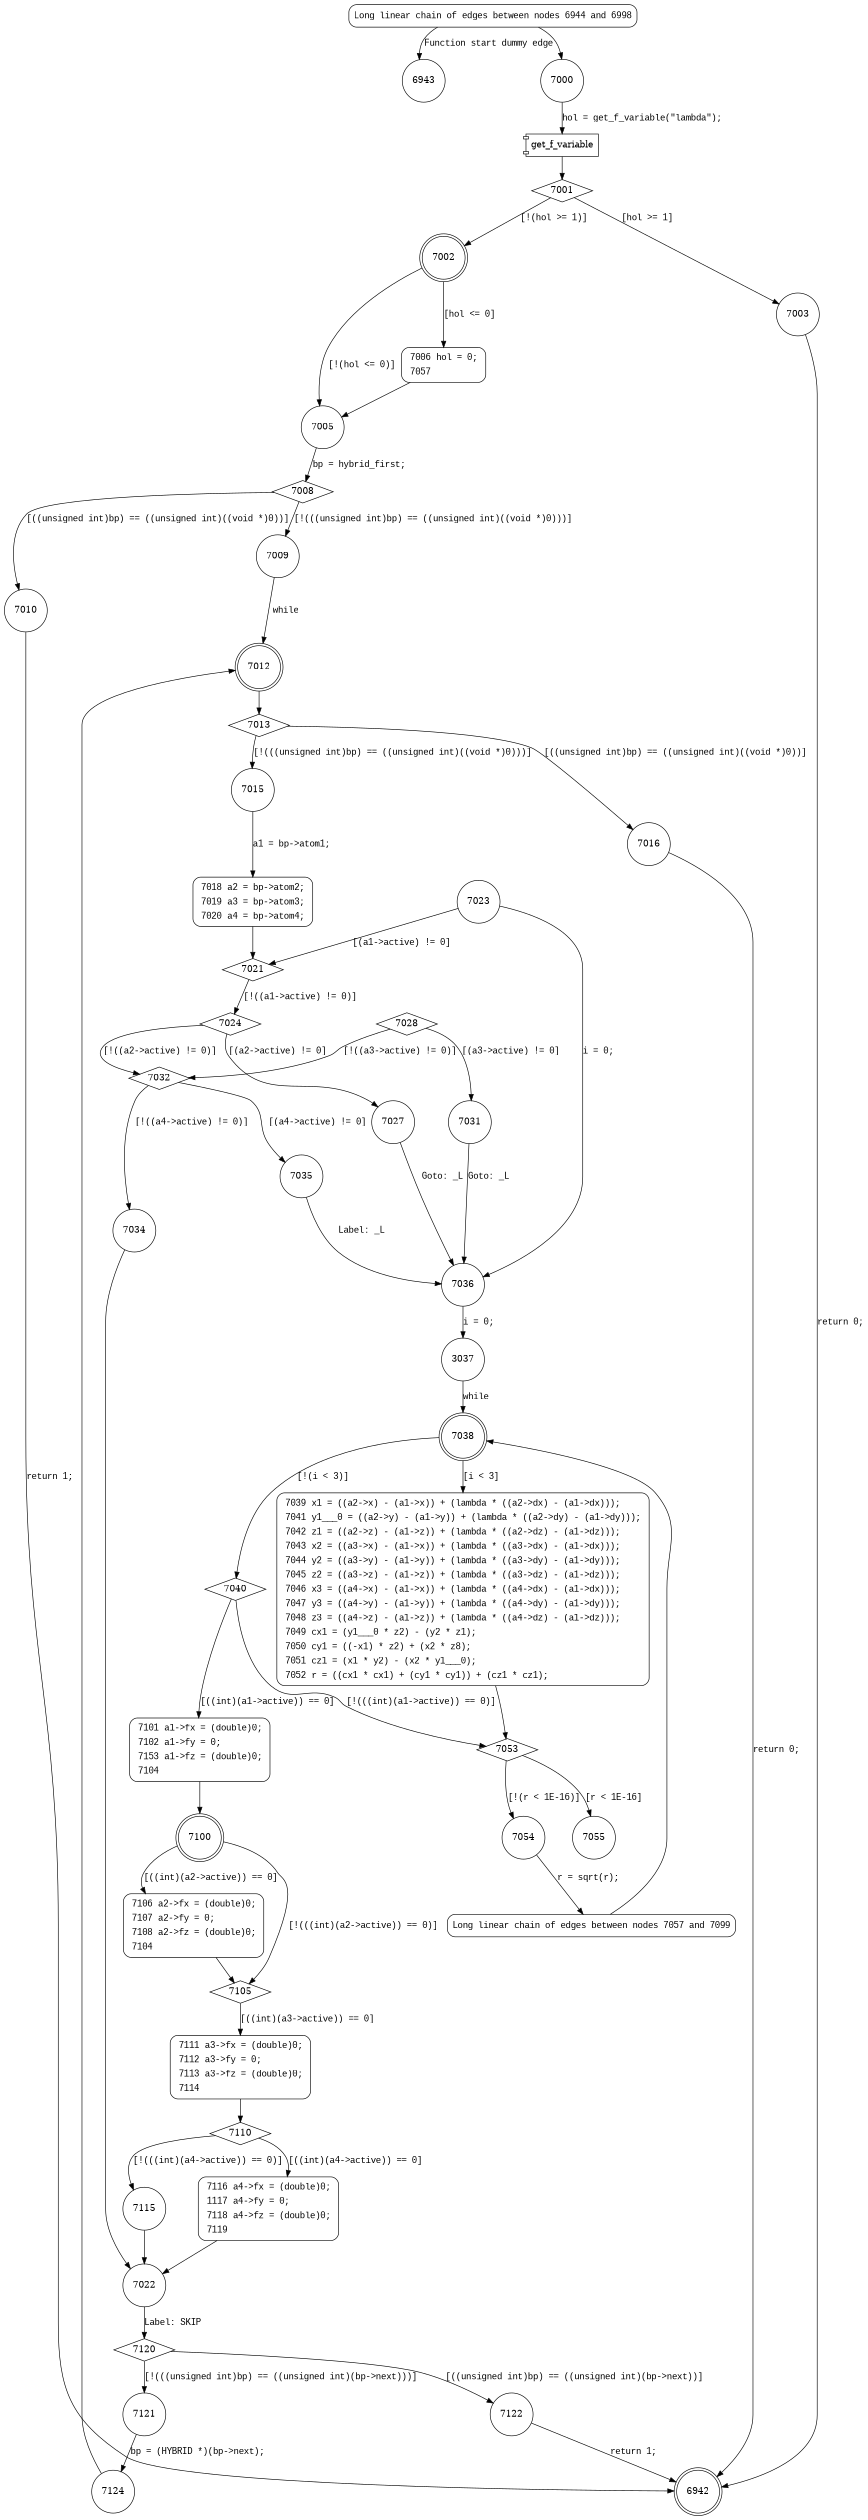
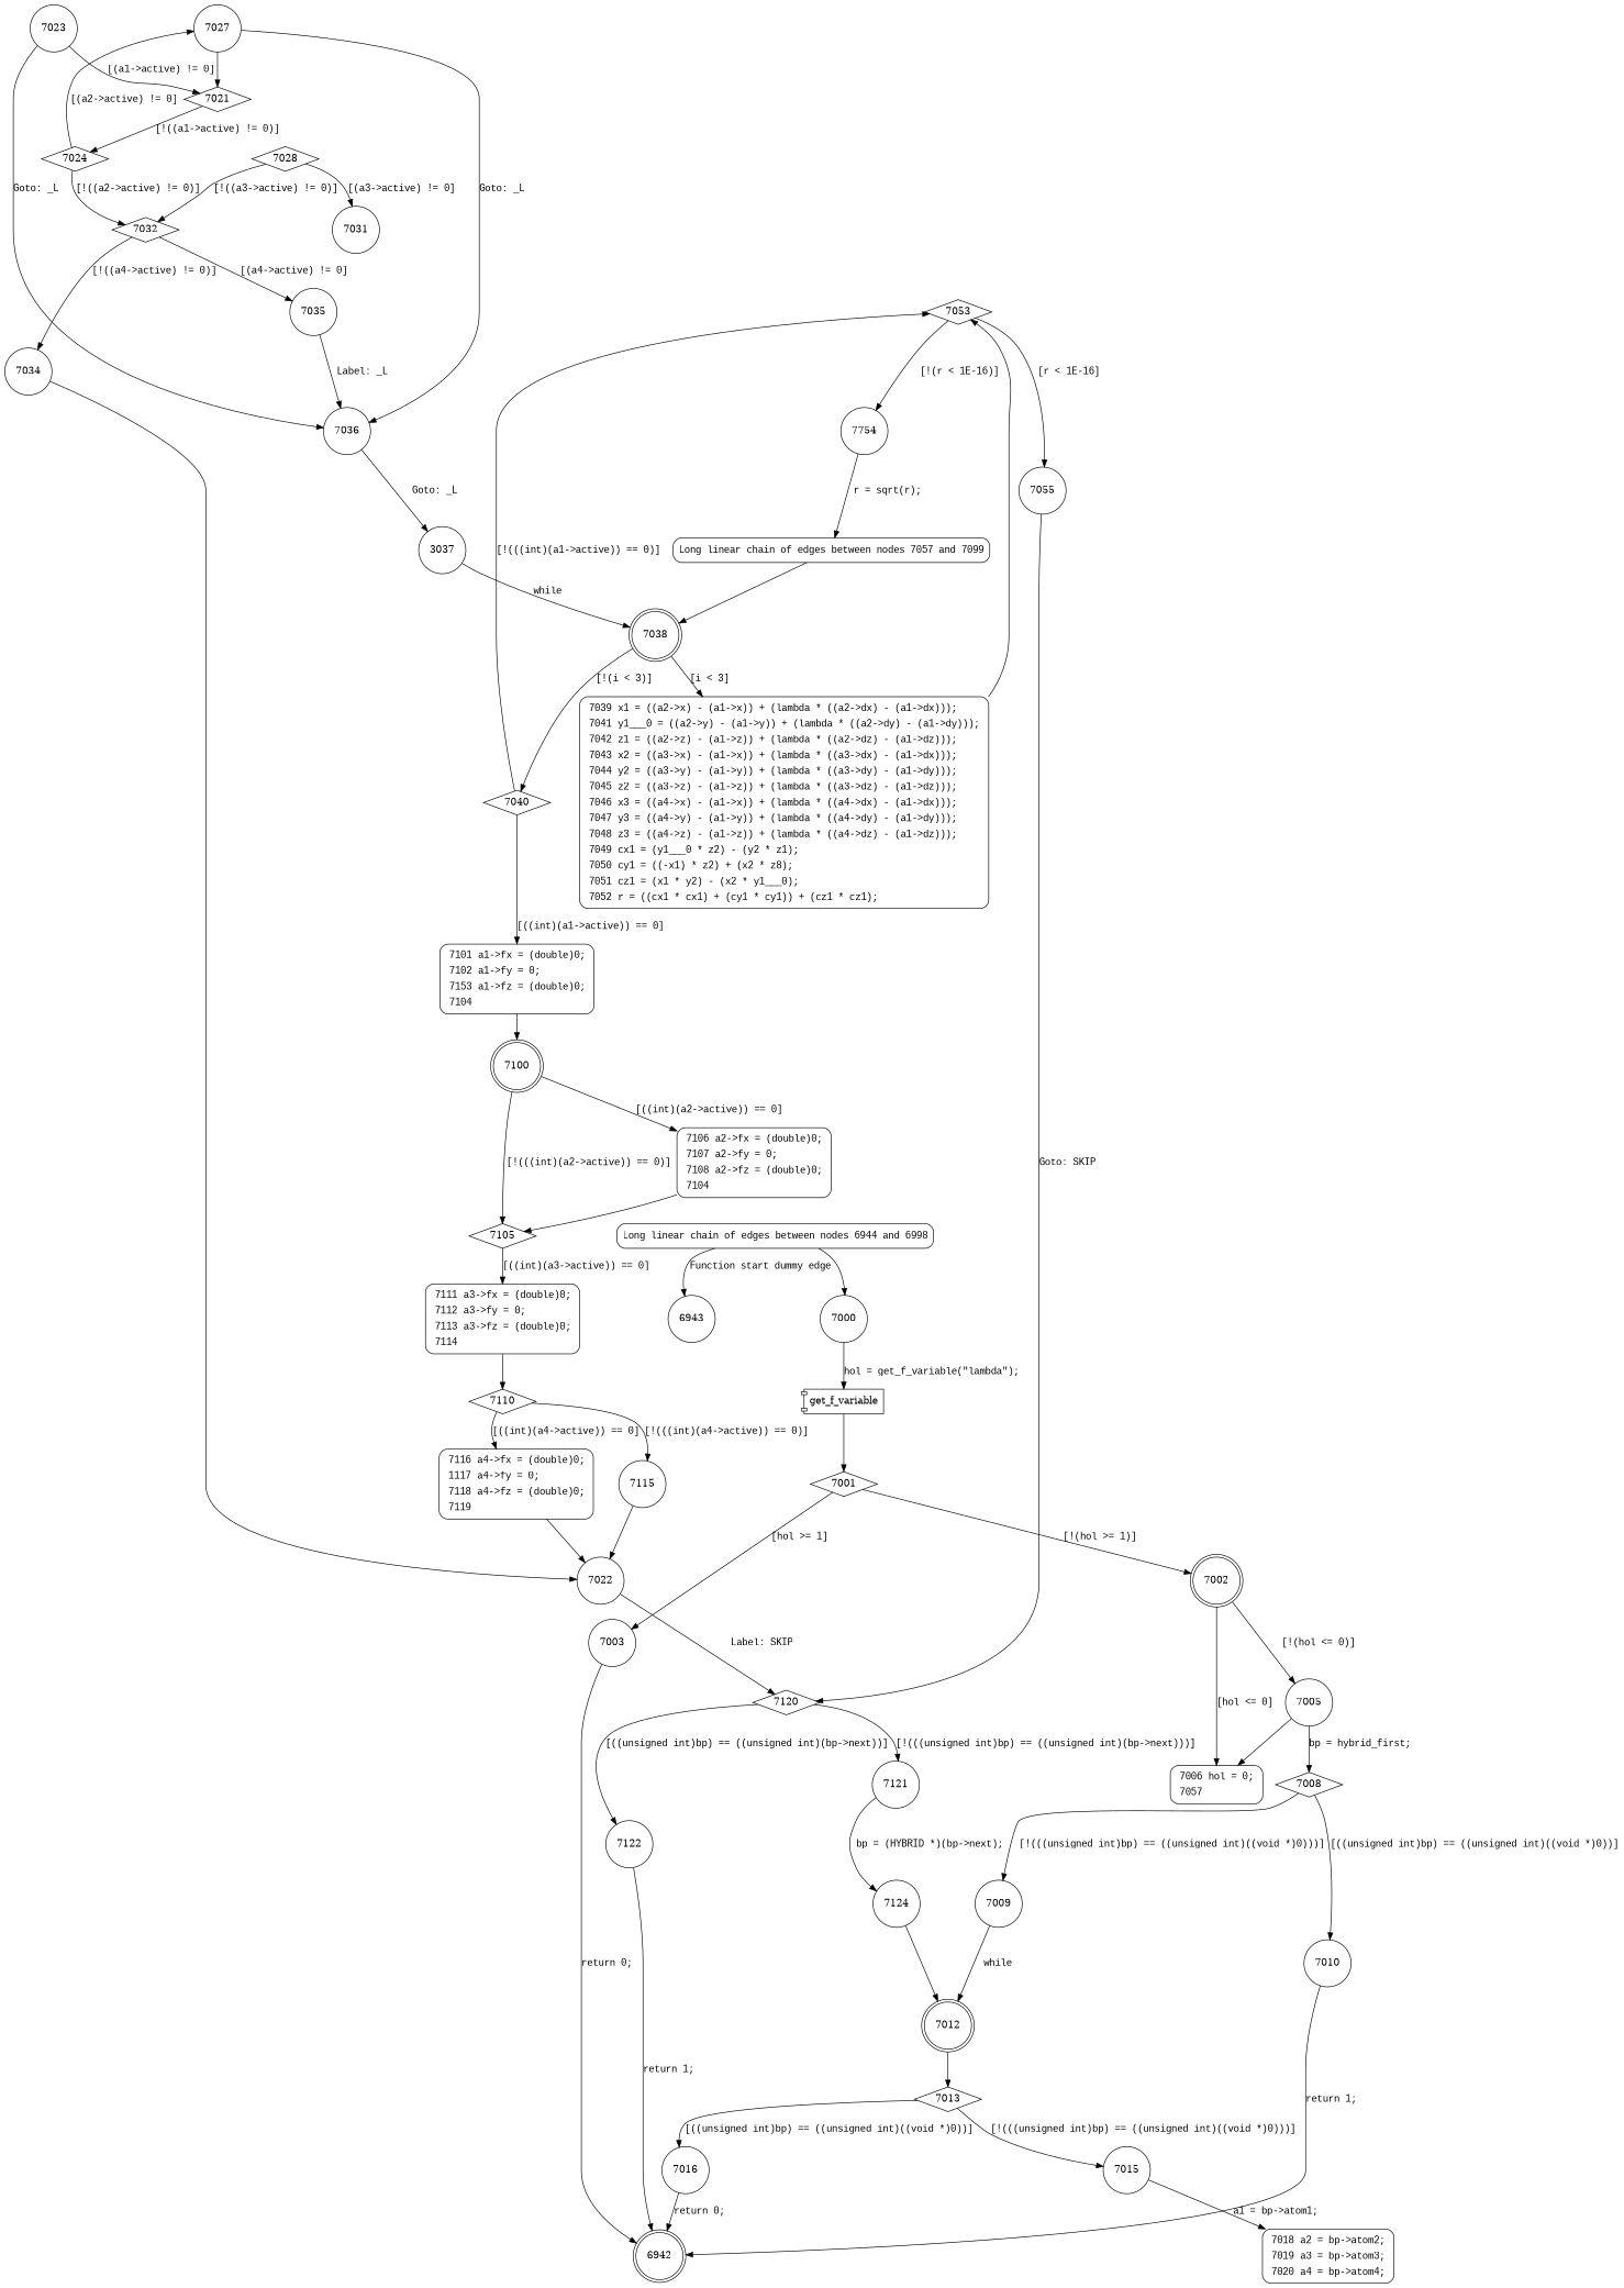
  digraph {
    node [shape=circle]
    edge [fontname="Courier New"]
    n1 [fillcolor=white fontname="Courier New" label="Long linear chain of edges between nodes 6944 and 6998" penwidth=1 shape=Mrecord style="filled,bold"]
    6943
    7000
    n4 [label=get_f_variable shape=component]
    7001 [shape=diamond]
    7002 [shape=doublecircle]
    7003
    7005
    n9 [fillcolor=white fontname="Courier New" label=<<table border="0" cellborder="0" cellpadding="3" bgcolor="white"><tr><td align="right">7006</td><td align="left">hol = 0;</td></tr><tr><td align="right">7057</td><td align="left"></td></tr></table>> penwidth=1 shape=Mrecord style="filled,bold"]
    6942 [shape=doublecircle]
    7008 [shape=diamond]
    7009
    7010
    7012 [shape=doublecircle]
    7013 [shape=diamond]
    7015
    7016
    n18 [fillcolor=white fontname="Courier New" label=<<table border="0" cellborder="0" cellpadding="3" bgcolor="white"><tr><td align="right">7018</td><td align="left">a2 = bp-&gt;atom2;</td></tr><tr><td align="right">7019</td><td align="left">a3 = bp-&gt;atom3;</td></tr><tr><td align="right">7020</td><td align="left">a4 = bp-&gt;atom4;</td></tr></table>> penwidth=1 shape=Mrecord style="filled,bold"]
    7021 [shape=diamond]
    7024 [shape=diamond]
    7027
    7032 [shape=diamond]
    7023
    7036
    7028 [shape=diamond]
    7031
    n27 [label=3037]
    7038 [shape=doublecircle]
    7040 [shape=diamond]
    n30 [fillcolor=white fontname="Courier New" label=<<table border="0" cellborder="0" cellpadding="3" bgcolor="white"><tr><td align="right">7039</td><td align="left">x1 = ((a2-&gt;x) - (a1-&gt;x)) + (lambda * ((a2-&gt;dx) - (a1-&gt;dx)));</td></tr><tr><td align="right">7041</td><td align="left">y1___0 = ((a2-&gt;y) - (a1-&gt;y)) + (lambda * ((a2-&gt;dy) - (a1-&gt;dy)));</td></tr><tr><td align="right">7042</td><td align="left">z1 = ((a2-&gt;z) - (a1-&gt;z)) + (lambda * ((a2-&gt;dz) - (a1-&gt;dz)));</td></tr><tr><td align="right">7043</td><td align="left">x2 = ((a3-&gt;x) - (a1-&gt;x)) + (lambda * ((a3-&gt;dx) - (a1-&gt;dx)));</td></tr><tr><td align="right">7044</td><td align="left">y2 = ((a3-&gt;y) - (a1-&gt;y)) + (lambda * ((a3-&gt;dy) - (a1-&gt;dy)));</td></tr><tr><td align="right">7045</td><td align="left">z2 = ((a3-&gt;z) - (a1-&gt;z)) + (lambda * ((a3-&gt;dz) - (a1-&gt;dz)));</td></tr><tr><td align="right">7046</td><td align="left">x3 = ((a4-&gt;x) - (a1-&gt;x)) + (lambda * ((a4-&gt;dx) - (a1-&gt;dx)));</td></tr><tr><td align="right">7047</td><td align="left">y3 = ((a4-&gt;y) - (a1-&gt;y)) + (lambda * ((a4-&gt;dy) - (a1-&gt;dy)));</td></tr><tr><td align="right">7048</td><td align="left">z3 = ((a4-&gt;z) - (a1-&gt;z)) + (lambda * ((a4-&gt;dz) - (a1-&gt;dz)));</td></tr><tr><td align="right">7049</td><td align="left">cx1 = (y1___0 * z2) - (y2 * z1);</td></tr><tr><td align="right">7050</td><td align="left">cy1 = ((-x1) * z2) + (x2 * z8);</td></tr><tr><td align="right">7051</td><td align="left">cz1 = (x1 * y2) - (x2 * y1___0);</td></tr><tr><td align="right">7052</td><td align="left">r = ((cx1 * cx1) + (cy1 * cy1)) + (cz1 * cz1);</td></tr></table>> penwidth=1 shape=Mrecord style="filled,bold"]
    n31 [fillcolor=white fontname="Courier New" label=<<table border="0" cellborder="0" cellpadding="3" bgcolor="white"><tr><td align="right">7101</td><td align="left">a1-&gt;fx = (double)0;</td></tr><tr><td align="right">7102</td><td align="left">a1-&gt;fy = 0;</td></tr><tr><td align="right">7153</td><td align="left">a1-&gt;fz = (double)0;</td></tr><tr><td align="right">7104</td><td align="left"></td></tr></table>> penwidth=1 shape=Mrecord style="filled,bold"]
    7053 [shape=diamond]
    7100 [shape=doublecircle]
    7105 [shape=diamond]
    n35 [fillcolor=white fontname="Courier New" label=<<table border="0" cellborder="0" cellpadding="3" bgcolor="white"><tr><td align="right">7106</td><td align="left">a2-&gt;fx = (double)0;</td></tr><tr><td align="right">7107</td><td align="left">a2-&gt;fy = 0;</td></tr><tr><td align="right">7108</td><td align="left">a2-&gt;fz = (double)0;</td></tr><tr><td align="right">7104</td><td align="left"></td></tr></table>> penwidth=1 shape=Mrecord style="filled,bold"]
-   7054
+   7054 [label=7754]
    7055
    n38 [fillcolor=white fontname="Courier New" label="Long linear chain of edges between nodes 7057 and 7099" penwidth=1 shape=Mrecord style="filled,bold"]
    7120 [shape=diamond]
    7121
    7122
    7124
    n43 [fillcolor=white fontname="Courier New" label=<<table border="0" cellborder="0" cellpadding="3" bgcolor="white"><tr><td align="right">7111</td><td align="left">a3-&gt;fx = (double)0;</td></tr><tr><td align="right">7112</td><td align="left">a3-&gt;fy = 0;</td></tr><tr><td align="right">7113</td><td align="left">a3-&gt;fz = (double)0;</td></tr><tr><td align="right">7114</td><td align="left"></td></tr></table>> penwidth=1 shape=Mrecord style="filled,bold"]
    7110 [shape=diamond]
    7115
    n46 [fillcolor=white fontname="Courier New" label=<<table border="0" cellborder="0" cellpadding="3" bgcolor="white"><tr><td align="right">7116</td><td align="left">a4-&gt;fx = (double)0;</td></tr><tr><td align="right">1117</td><td align="left">a4-&gt;fy = 0;</td></tr><tr><td align="right">7118</td><td align="left">a4-&gt;fz = (double)0;</td></tr><tr><td align="right">7119</td><td align="left"></td></tr></table>> penwidth=1 shape=Mrecord style="filled,bold"]
    7022
    7034
    7035
    n1 -> 6943 [label="Function start dummy edge"]
    n1 -> 7000 [fontname=""]
    7000 -> n4 [label="hol = get_f_variable(\"lambda\");"]
    n4 -> 7001
    7001 -> 7002 [label="[!(hol >= 1)]"]
    7001 -> 7003 [label="[hol >= 1]"]
    7002 -> 7005 [label="[!(hol <= 0)]"]
    7002 -> n9 [label="[hol <= 0]"]
    7003 -> 6942 [label="return 0;"]
    7005 -> 7008 [label="bp = hybrid_first;"]
-   n9 -> 7005 [fontname=""]
+   7005 -> n9 [fontname=""]
    7008 -> 7009 [label="[!(((unsigned int)bp) == ((unsigned int)((void *)0)))]"]
    7008 -> 7010 [label="[((unsigned int)bp) == ((unsigned int)((void *)0))]"]
    7009 -> 7012 [label=while]
    7010 -> 6942 [label="return 1;"]
    7012 -> 7013
    7013 -> 7015 [label="[!(((unsigned int)bp) == ((unsigned int)((void *)0)))]"]
    7013 -> 7016 [label="[((unsigned int)bp) == ((unsigned int)((void *)0))]"]
    7015 -> n18 [label="a1 = bp->atom1;"]
    7016 -> 6942 [label="return 0;"]
-   n18 -> 7021 [fontname=""]
+   7027 -> 7021 [fontname=""]
    7021 -> 7024 [label="[!((a1->active) != 0)]"]
    7024 -> 7027 [label="[(a2->active) != 0]"]
    7024 -> 7032 [label="[!((a2->active) != 0)]"]
    7027 -> 7036 [label="Goto: _L"]
    7032 -> 7034 [label="[!((a4->active) != 0)]"]
    7032 -> 7035 [label="[(a4->active) != 0]"]
    7023 -> 7021 [label="[(a1->active) != 0]"]
-   7023 -> 7036 [label="i = 0;"]
-   7036 -> n27 [label="i = 0;"]
+   7023 -> 7036 [label="Goto: _L"]
+   7036 -> n27 [label="Goto: _L"]
    7028 -> 7032 [label="[!((a3->active) != 0)]"]
    7028 -> 7031 [label="[(a3->active) != 0]"]
-   7031 -> 7036 [label="Goto: _L"]
    n27 -> 7038 [label=while]
    7038 -> 7040 [label="[!(i < 3)]"]
    7038 -> n30 [label="[i < 3]"]
    7040 -> n31 [label="[((int)(a1->active)) == 0]"]
    7040 -> 7053 [label="[!(((int)(a1->active)) == 0)]"]
    n30 -> 7053 [fontname=""]
    n31 -> 7100 [fontname=""]
    7053 -> 7054 [label="[!(r < 1E-16)]"]
    7053 -> 7055 [label="[r < 1E-16]"]
    7100 -> 7105 [label="[!(((int)(a2->active)) == 0)]"]
    7100 -> n35 [label="[((int)(a2->active)) == 0]"]
    7105 -> n43 [label="[((int)(a3->active)) == 0]"]
    n35 -> 7105 [fontname=""]
    7054 -> n38 [label="r = sqrt(r);"]
+   7055 -> 7120 [label="Goto: SKIP"]
    n38 -> 7038 [fontname=""]
    7120 -> 7121 [label="[!(((unsigned int)bp) == ((unsigned int)(bp->next)))]"]
    7120 -> 7122 [label="[((unsigned int)bp) == ((unsigned int)(bp->next))]"]
    7121 -> 7124 [label="bp = (HYBRID *)(bp->next);"]
    7122 -> 6942 [label="return 1;"]
    7124 -> 7012
    n43 -> 7110 [fontname=""]
    7110 -> 7115 [label="[!(((int)(a4->active)) == 0)]"]
    7110 -> n46 [label="[((int)(a4->active)) == 0]"]
    7115 -> 7022
    n46 -> 7022 [fontname=""]
    7022 -> 7120 [label="Label: SKIP"]
    7034 -> 7022
    7035 -> 7036 [label="Label: _L"]
  }
